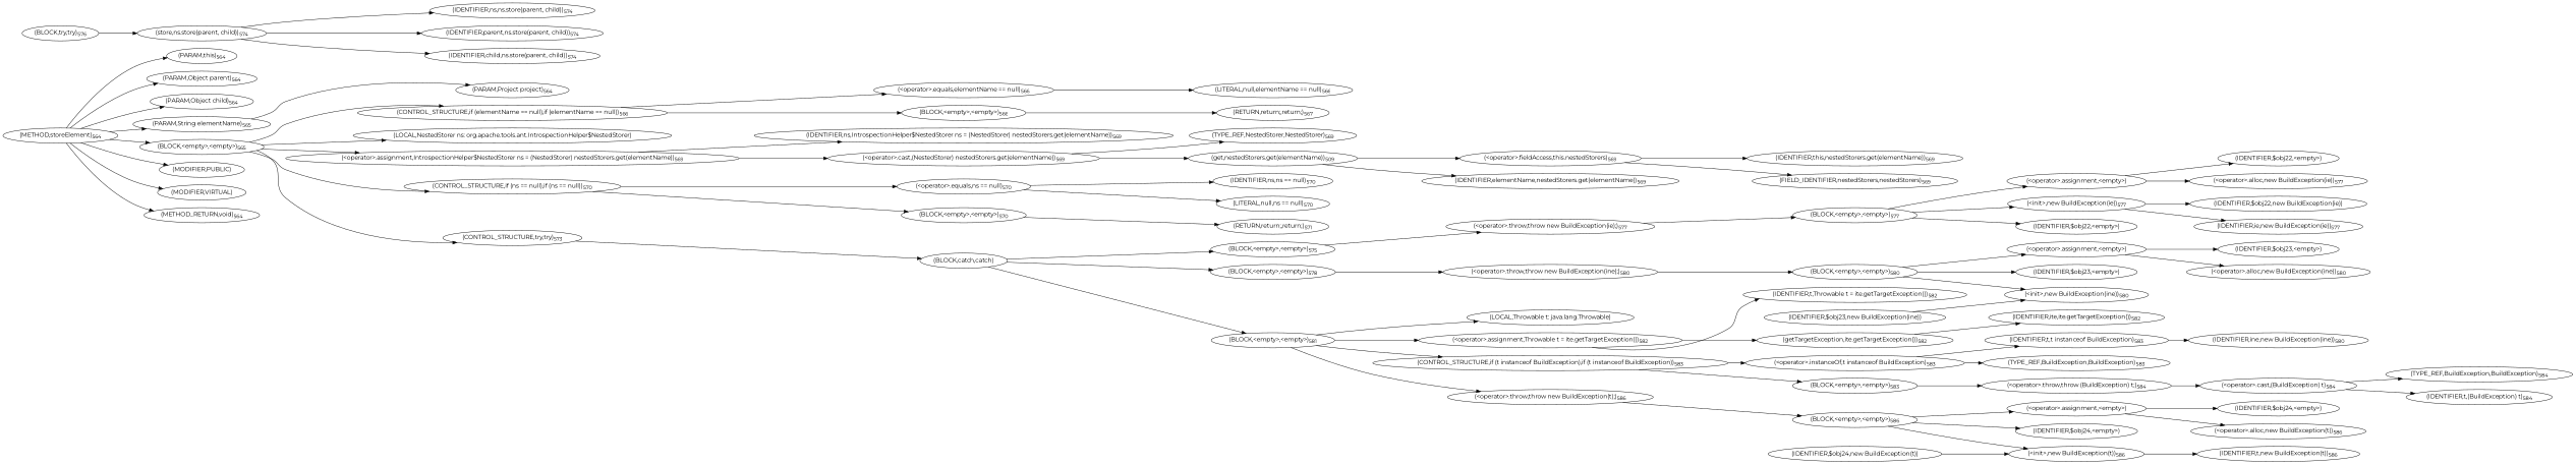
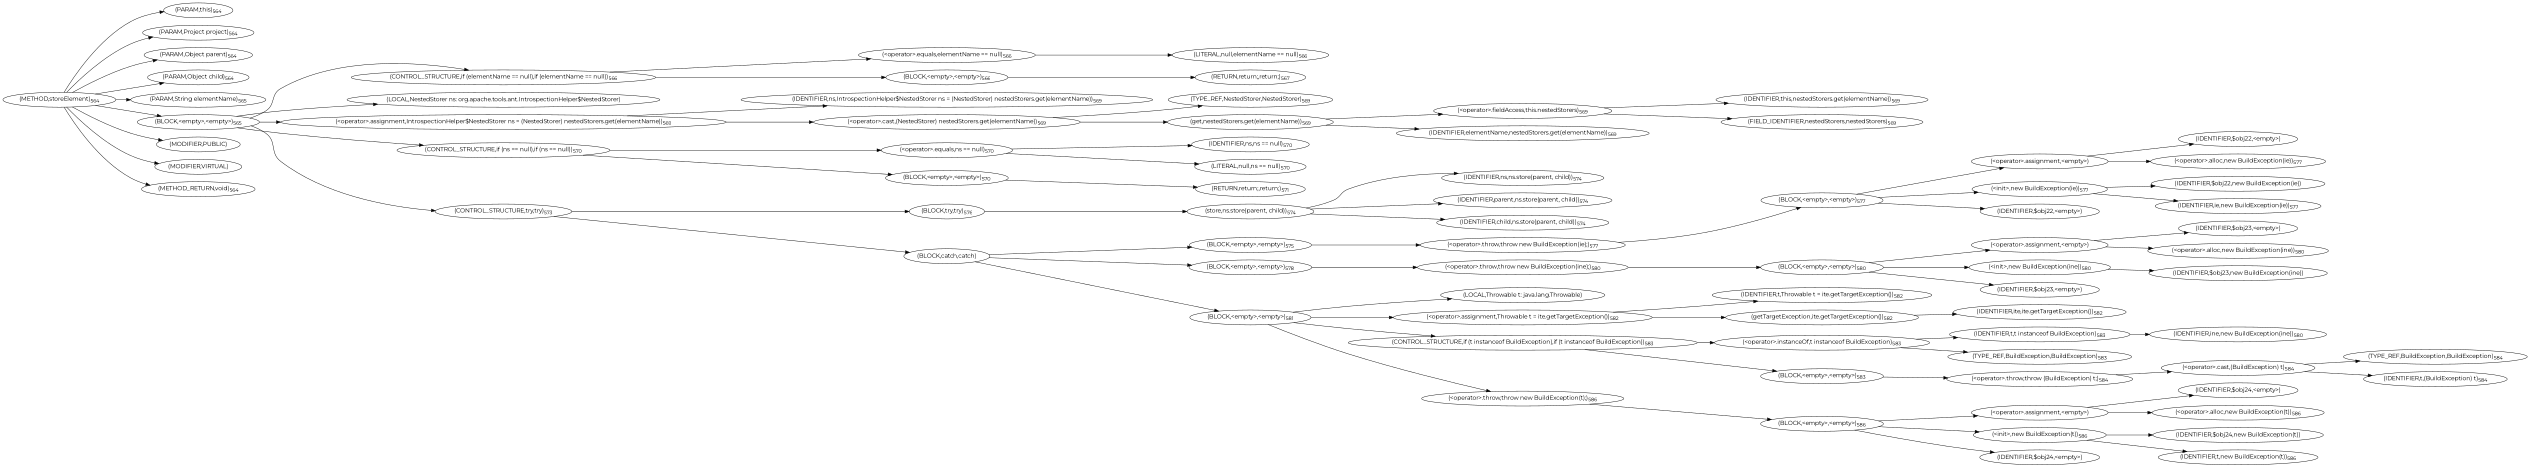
  digraph {
    fontname=Montserrat
    rankdir=LR
    node [fontname=Montserrat]
    edge [fontname=Montserrat]
    n1 [label=<(METHOD,storeElement)<SUB>564</SUB>>]
    n2 [label=<(PARAM,this)<SUB>564</SUB>>]
    n3 [label=<(PARAM,Project project)<SUB>564</SUB>>]
    n4 [label=<(PARAM,Object parent)<SUB>564</SUB>>]
    n5 [label=<(PARAM,Object child)<SUB>564</SUB>>]
    n6 [label=<(PARAM,String elementName)<SUB>565</SUB>>]
    n7 [label=<(BLOCK,&lt;empty&gt;,&lt;empty&gt;)<SUB>565</SUB>>]
    n8 [label=<(MODIFIER,PUBLIC)>]
    n9 [label=<(MODIFIER,VIRTUAL)>]
    n10 [label=<(METHOD_RETURN,void)<SUB>564</SUB>>]
    n11 [label=<(CONTROL_STRUCTURE,if (elementName == null),if (elementName == null))<SUB>566</SUB>>]
    n12 [label=<(LOCAL,NestedStorer ns: org.apache.tools.ant.IntrospectionHelper$NestedStorer)>]
    n13 [label=<(&lt;operator&gt;.assignment,IntrospectionHelper$NestedStorer ns = (NestedStorer) nestedStorers.get(elementName))<SUB>569</SUB>>]
    n14 [label=<(CONTROL_STRUCTURE,if (ns == null),if (ns == null))<SUB>570</SUB>>]
    n15 [label=<(CONTROL_STRUCTURE,try,try)<SUB>573</SUB>>]
    n16 [label=<(&lt;operator&gt;.equals,elementName == null)<SUB>566</SUB>>]
    n17 [label=<(BLOCK,&lt;empty&gt;,&lt;empty&gt;)<SUB>566</SUB>>]
    n18 [label=<(IDENTIFIER,ns,IntrospectionHelper$NestedStorer ns = (NestedStorer) nestedStorers.get(elementName))<SUB>569</SUB>>]
    n19 [label=<(&lt;operator&gt;.cast,(NestedStorer) nestedStorers.get(elementName))<SUB>569</SUB>>]
    n20 [label=<(&lt;operator&gt;.equals,ns == null)<SUB>570</SUB>>]
    n21 [label=<(BLOCK,&lt;empty&gt;,&lt;empty&gt;)<SUB>570</SUB>>]
    n22 [label=<(BLOCK,try,try)<SUB>576</SUB>>]
    n23 [label=<(BLOCK,catch,catch)>]
    n24 [label=<(LITERAL,null,elementName == null)<SUB>566</SUB>>]
    n25 [label=<(RETURN,return;,return;)<SUB>567</SUB>>]
    n26 [label=<(TYPE_REF,NestedStorer,NestedStorer)<SUB>569</SUB>>]
-   n27 [label=<(get,nestedStorers.get(elementName))<SUB>509</SUB>>]
+   n27 [label=<(get,nestedStorers.get(elementName))<SUB>569</SUB>>]
    n28 [label=<(&lt;operator&gt;.fieldAccess,this.nestedStorers)<SUB>569</SUB>>]
    n29 [label=<(IDENTIFIER,elementName,nestedStorers.get(elementName))<SUB>569</SUB>>]
    n30 [label=<(IDENTIFIER,this,nestedStorers.get(elementName))<SUB>569</SUB>>]
    n31 [label=<(FIELD_IDENTIFIER,nestedStorers,nestedStorers)<SUB>569</SUB>>]
    n32 [label=<(IDENTIFIER,ns,ns == null)<SUB>570</SUB>>]
    n33 [label=<(LITERAL,null,ns == null)<SUB>570</SUB>>]
    n34 [label=<(RETURN,return;,return;)<SUB>571</SUB>>]
    n35 [label=<(store,ns.store(parent, child))<SUB>574</SUB>>]
    n36 [label=<(BLOCK,&lt;empty&gt;,&lt;empty&gt;)<SUB>575</SUB>>]
    n37 [label=<(BLOCK,&lt;empty&gt;,&lt;empty&gt;)<SUB>578</SUB>>]
    n38 [label=<(BLOCK,&lt;empty&gt;,&lt;empty&gt;)<SUB>581</SUB>>]
    n39 [label=<(IDENTIFIER,ns,ns.store(parent, child))<SUB>574</SUB>>]
    n40 [label=<(IDENTIFIER,parent,ns.store(parent, child))<SUB>574</SUB>>]
    n41 [label=<(IDENTIFIER,child,ns.store(parent, child))<SUB>574</SUB>>]
    n42 [label=<(&lt;operator&gt;.throw,throw new BuildException(ie);)<SUB>577</SUB>>]
    n43 [label=<(&lt;operator&gt;.throw,throw new BuildException(ine);)<SUB>580</SUB>>]
    n44 [label=<(LOCAL,Throwable t: java.lang.Throwable)>]
    n45 [label=<(&lt;operator&gt;.assignment,Throwable t = ite.getTargetException())<SUB>582</SUB>>]
    n46 [label=<(CONTROL_STRUCTURE,if (t instanceof BuildException),if (t instanceof BuildException))<SUB>583</SUB>>]
    n47 [label=<(&lt;operator&gt;.throw,throw new BuildException(t);)<SUB>586</SUB>>]
    n48 [label=<(BLOCK,&lt;empty&gt;,&lt;empty&gt;)<SUB>577</SUB>>]
    n49 [label=<(&lt;operator&gt;.assignment,&lt;empty&gt;)>]
    n50 [label=<(&lt;init&gt;,new BuildException(ie))<SUB>577</SUB>>]
    n51 [label=<(IDENTIFIER,$obj22,&lt;empty&gt;)>]
    n52 [label=<(IDENTIFIER,$obj22,&lt;empty&gt;)>]
    n53 [label=<(&lt;operator&gt;.alloc,new BuildException(ie))<SUB>577</SUB>>]
    n54 [label=<(IDENTIFIER,$obj22,new BuildException(ie))>]
    n55 [label=<(IDENTIFIER,ie,new BuildException(ie))<SUB>577</SUB>>]
    n56 [label=<(BLOCK,&lt;empty&gt;,&lt;empty&gt;)<SUB>580</SUB>>]
    n57 [label=<(&lt;operator&gt;.assignment,&lt;empty&gt;)>]
    n58 [label=<(&lt;init&gt;,new BuildException(ine))<SUB>580</SUB>>]
    n59 [label=<(IDENTIFIER,$obj23,&lt;empty&gt;)>]
    n60 [label=<(IDENTIFIER,$obj23,&lt;empty&gt;)>]
    n61 [label=<(&lt;operator&gt;.alloc,new BuildException(ine))<SUB>580</SUB>>]
    n62 [label=<(IDENTIFIER,$obj23,new BuildException(ine))>]
    n63 [label=<(IDENTIFIER,ine,new BuildException(ine))<SUB>580</SUB>>]
    n64 [label=<(IDENTIFIER,t,Throwable t = ite.getTargetException())<SUB>582</SUB>>]
    n65 [label=<(getTargetException,ite.getTargetException())<SUB>582</SUB>>]
    n66 [label=<(&lt;operator&gt;.instanceOf,t instanceof BuildException)<SUB>583</SUB>>]
    n67 [label=<(BLOCK,&lt;empty&gt;,&lt;empty&gt;)<SUB>583</SUB>>]
    n68 [label=<(BLOCK,&lt;empty&gt;,&lt;empty&gt;)<SUB>586</SUB>>]
    n69 [label=<(IDENTIFIER,ite,ite.getTargetException())<SUB>582</SUB>>]
    n70 [label=<(IDENTIFIER,t,t instanceof BuildException)<SUB>583</SUB>>]
    n71 [label=<(TYPE_REF,BuildException,BuildException)<SUB>583</SUB>>]
    n72 [label=<(&lt;operator&gt;.throw,throw (BuildException) t;)<SUB>584</SUB>>]
    n73 [label=<(&lt;operator&gt;.cast,(BuildException) t)<SUB>584</SUB>>]
    n74 [label=<(TYPE_REF,BuildException,BuildException)<SUB>584</SUB>>]
    n75 [label=<(IDENTIFIER,t,(BuildException) t)<SUB>584</SUB>>]
    n76 [label=<(&lt;operator&gt;.assignment,&lt;empty&gt;)>]
    n77 [label=<(&lt;init&gt;,new BuildException(t))<SUB>586</SUB>>]
    n78 [label=<(IDENTIFIER,$obj24,&lt;empty&gt;)>]
    n79 [label=<(IDENTIFIER,$obj24,&lt;empty&gt;)>]
    n80 [label=<(&lt;operator&gt;.alloc,new BuildException(t))<SUB>586</SUB>>]
    n81 [label=<(IDENTIFIER,$obj24,new BuildException(t))>]
    n82 [label=<(IDENTIFIER,t,new BuildException(t))<SUB>586</SUB>>]
    n1 -> n2
-   n6 -> n3
+   n1 -> n3
    n1 -> n4
    n1 -> n5
    n1 -> n6
    n1 -> n7
    n1 -> n8
    n1 -> n9
    n1 -> n10
    n7 -> n11
    n7 -> n12
    n7 -> n13
    n7 -> n14
    n7 -> n15
    n11 -> n16
    n11 -> n17
    n13 -> n18
    n13 -> n19
    n14 -> n20
    n14 -> n21
+   n15 -> n22
    n15 -> n23
    n16 -> n24
    n17 -> n25
    n19 -> n26
    n19 -> n27
    n20 -> n32
    n20 -> n33
    n21 -> n34
    n22 -> n35
    n23 -> n36
    n23 -> n37
    n23 -> n38
    n27 -> n28
    n27 -> n29
    n28 -> n30
    n28 -> n31
    n35 -> n39
    n35 -> n40
    n35 -> n41
    n36 -> n42
    n37 -> n43
    n38 -> n44
    n38 -> n45
    n38 -> n46
    n38 -> n47
    n42 -> n48
    n43 -> n56
    n45 -> n64
    n45 -> n65
    n46 -> n66
    n46 -> n67
    n47 -> n68
    n48 -> n49
    n48 -> n50
    n48 -> n51
    n49 -> n52
    n49 -> n53
    n50 -> n54
    n50 -> n55
    n56 -> n57
    n56 -> n58
    n56 -> n59
    n57 -> n60
    n57 -> n61
-   n62 -> n58
+   n58 -> n62
    n65 -> n69
    n66 -> n70
    n66 -> n71
    n67 -> n72
    n68 -> n76
    n68 -> n77
    n68 -> n78
    n70 -> n63
    n72 -> n73
    n73 -> n74
    n73 -> n75
    n76 -> n79
    n76 -> n80
-   n81 -> n77
+   n77 -> n81
    n77 -> n82
  }
